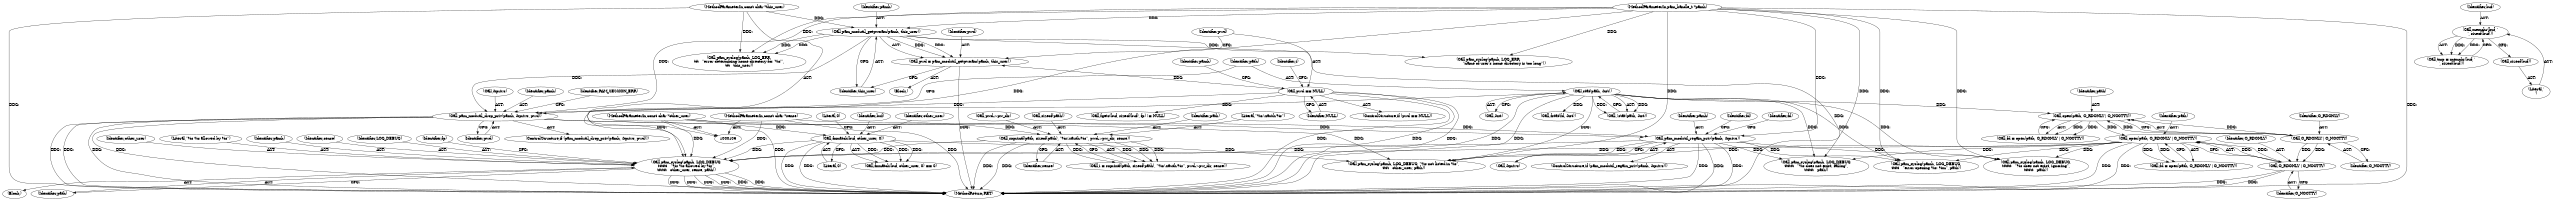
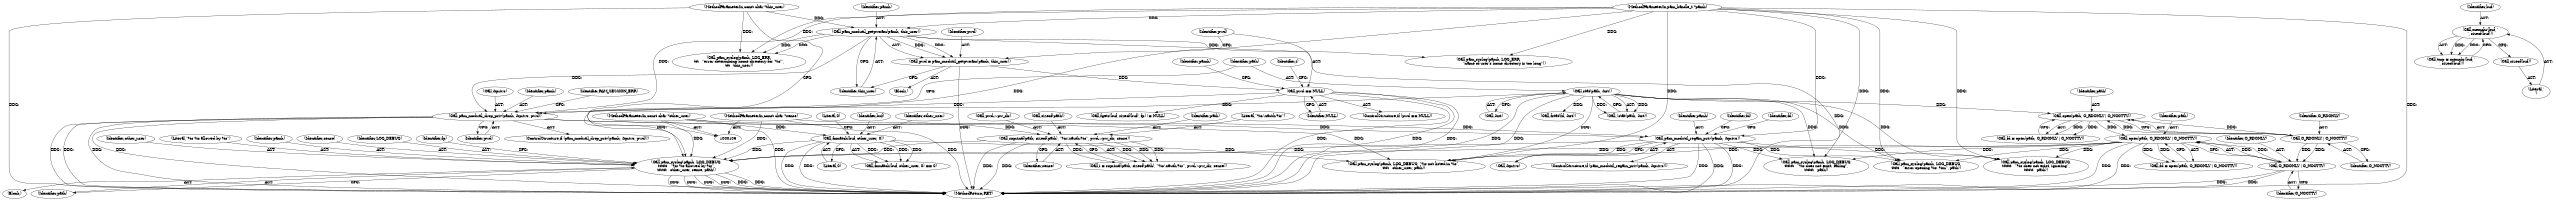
  digraph {
    n1 [label="(Call,pam_syslog(pamh, LOG_DEBUG,\n\t\t\t\t\t\t   \"%s %s allowed by %s\",\n\t\t\t\t\t\t   other_user, sense, path))"]
    n2 [label="(Identifier,path)"]
    n3 [label="(Block,)"]
    n4 [label="(MethodReturn,RET)"]
    n5 [label="(Call,pam_modutil_regain_priv(pamh, &privs))"]
    n6 [label="(ControlStructure,if (pam_modutil_regain_priv(pamh, &privs)))"]
    n7 [label="(Call,&privs)"]
    n8 [label="(Call,pam_syslog(pamh, LOG_DEBUG,\n\t\t\t\t\t\t   \"%s does not exist, failing\",\n\t\t\t\t\t\t   path))"]
    n9 [label="(Call,pam_syslog(pamh, LOG_DEBUG,\n\t\t\t\t\t   \"error opening %s: %m\", path))"]
    n10 [label="(Call,pam_syslog(pamh, LOG_DEBUG,\n\t\t\t\t\t\t   \"%s does not exist, ignoring\",\n\t\t\t\t\t\t   path))"]
    n11 [label="(Call,pam_syslog(pamh, LOG_DEBUG, \"%s not listed in %s\",\n\t\t\t\t   other_user, path))"]
    n12 [label="(Call,pam_modutil_drop_priv(pamh, &privs, pwd))"]
    n13 [label="(Identifier,pwd)"]
    n14 [label="(ControlStructure,if (pam_modutil_drop_priv(pamh, &privs, pwd)))"]
    n15 [label="(Call,pam_modutil_getpwnam(pamh, this_user))"]
    n16 [label="(Call,pwd = pam_modutil_getpwnam(pamh, this_user))"]
    n17 [label="(Call,pam_syslog(pamh, LOG_ERR,\n\t\t\t   \"error determining home directory for '%s'\",\n\t\t\t   this_user))"]
    n18 [label="(Call,pam_syslog(pamh, LOG_ERR,\n                           \"name of user's home directory is too long\"))"]
    n19 [label="(Identifier,this_user)"]
    n20 [label="(Call,pwd == NULL)"]
    n21 [label="(Block,)"]
    n22 [label="(MethodParameterIn,pam_handle_t *pamh)"]
    n23 [label="(MethodParameterIn,const char *this_user)"]
    1000105
    n25 [label="(Identifier,NULL)"]
    n26 [label="(ControlStructure,if (pwd == NULL))"]
    n27 [label="(Call,fgets(buf, sizeof(buf), fp) != NULL)"]
    n28 [label="(Call,fnmatch(buf, other_user, 0))"]
    n29 [label="(Call,fnmatch(buf, other_user, 0) == 0)"]
    n30 [label="(Literal,0)"]
    n31 [label="(Call,memchr(buf, '\n', sizeof(buf)))"]
    n32 [label="(Call,tmp = memchr(buf, '\n', sizeof(buf)))"]
    n33 [label="(Call,sizeof(buf))"]
    n34 [label="(Literal,'\n')"]
    n35 [label="(MethodParameterIn,const char *other_user)"]
    n36 [label="(Call,snprintf(path, sizeof(path), \"%s/.xauth/%s\", pwd->pw_dir, sense))"]
    n37 [label="(Identifier,sense)"]
    n38 [label="(Call,i = snprintf(path, sizeof(path), \"%s/.xauth/%s\", pwd->pw_dir, sense))"]
    n39 [label="(MethodParameterIn,const char *sense)"]
    n40 [label="(Call,stat(path, &st))"]
    n41 [label="(Call,open(path, O_RDONLY | O_NOCTTY))"]
    n42 [label="(Call,fstat(fd, &st))"]
    n43 [label="(Call,!stat(path, &st))"]
    n44 [label="(Call,&st)"]
    n45 [label="(Call,open(path, O_RDONLY | O_NOCTTY))"]
    n46 [label="(Call,O_RDONLY | O_NOCTTY)"]
    n47 [label="(Call,fd = open(path, O_RDONLY | O_NOCTTY))"]
    n48 [label="(Call,O_RDONLY | O_NOCTTY)"]
    n49 [label="(Call,fd = open(path, O_RDONLY | O_NOCTTY))"]
    n50 [label="(Identifier,O_NOCTTY)"]
    n51 [label="(Identifier,O_NOCTTY)"]
    n52 [label="(Identifier,O_RDONLY)"]
    n53 [label="(Identifier,path)"]
    n54 [label="(Identifier,other_user)"]
    n55 [label="(Identifier,pamh)"]
    n56 [label="(Identifier,fd)"]
    n57 [label="(Identifier,path)"]
    n58 [label="(Literal,\"%s/.xauth/%s\")"]
    n59 [label="(Call,&privs)"]
    n60 [label="(Literal,\"%s %s allowed by %s\")"]
    n61 [label="(Identifier,pamh)"]
    n62 [label="(Identifier,other_user)"]
    n63 [label="(Identifier,sense)"]
    n64 [label="(Identifier,O_RDONLY)"]
    n65 [label="(Identifier,pamh)"]
    n66 [label="(Call,pwd->pw_dir)"]
    n67 [label="(Identifier,pamh)"]
    n68 [label="(Identifier,pamh)"]
    n69 [label="(Call,sizeof(path))"]
    n70 [label="(Identifier,path)"]
    n71 [label="(Identifier,pwd)"]
    n72 [label="(Identifier,LOG_DEBUG)"]
    n73 [label="(Identifier,i)"]
    n74 [label="(Literal,0)"]
    n75 [label="(Identifier,PAM_SESSION_ERR)"]
    n76 [label="(Identifier,fp)"]
    n77 [label="(Identifier,fd)"]
    n78 [label="(Identifier,path)"]
    n79 [label="(Identifier,pwd)"]
    n80 [label="(Identifier,buf)"]
    n81 [label="(Identifier,buf)"]
    n1 -> n2 [label="CFG: "]
    n1 -> n3 [label="AST: "]
    n1 -> n4 [label="DDG: "]
    n1 -> n4 [label="DDG: "]
    n1 -> n4 [label="DDG: "]
    n1 -> n4 [label="DDG: "]
    n1 -> n4 [label="DDG: "]
    n1 -> n4 [label="DDG: "]
    n2 -> n1 [label="AST: "]
    n5 -> n1 [label="DDG: "]
    n5 -> n4 [label="DDG: "]
    n5 -> n4 [label="DDG: "]
    n5 -> n4 [label="DDG: "]
    n5 -> n6 [label="AST: "]
    n5 -> n7 [label="CFG: "]
    n5 -> n8 [label="DDG: "]
    n5 -> n9 [label="DDG: "]
    n5 -> n10 [label="DDG: "]
    n5 -> n11 [label="DDG: "]
    n7 -> n5 [label="AST: "]
    n12 -> n4 [label="DDG: "]
    n12 -> n4 [label="DDG: "]
    n12 -> n4 [label="DDG: "]
    n12 -> n4 [label="DDG: "]
    n12 -> n5 [label="DDG: "]
    n12 -> n5 [label="DDG: "]
    n12 -> n13 [label="CFG: "]
    n12 -> n14 [label="AST: "]
    n13 -> n12 [label="AST: "]
    n15 -> n4 [label="DDG: "]
    n15 -> n12 [label="DDG: "]
    n15 -> n16 [label="AST: "]
    n15 -> n16 [label="DDG: "]
    n15 -> n16 [label="DDG: "]
    n15 -> n17 [label="DDG: "]
    n15 -> n17 [label="DDG: "]
    n15 -> n18 [label="DDG: "]
    n15 -> n19 [label="CFG: "]
    n16 -> n4 [label="DDG: "]
    n16 -> n19 [label="CFG: "]
-   n20 -> n16 [label="DDG: "]
+   n16 -> n20 [label="DDG: "]
    n16 -> n21 [label="AST: "]
    n19 -> n15 [label="AST: "]
    n20 -> n4 [label="DDG: "]
    n20 -> n4 [label="DDG: "]
    n20 -> n4 [label="DDG: "]
    n20 -> n12 [label="DDG: "]
    n20 -> n25 [label="CFG: "]
    n20 -> n26 [label="AST: "]
    n20 -> n27 [label="DDG: "]
    n22 -> n1 [label="DDG: "]
    n22 -> n4 [label="DDG: "]
    n22 -> n5 [label="DDG: "]
    n22 -> n8 [label="DDG: "]
    n22 -> n9 [label="DDG: "]
    n22 -> n10 [label="DDG: "]
    n22 -> n11 [label="DDG: "]
    n22 -> n12 [label="DDG: "]
    n22 -> n15 [label="DDG: "]
    n22 -> n17 [label="DDG: "]
    n22 -> n18 [label="DDG: "]
    n23 -> n4 [label="DDG: "]
    n23 -> n15 [label="DDG: "]
    n23 -> n17 [label="DDG: "]
-   n23 -> 1000105 [label="AST: "]
+   n23 -> 1000105 [label="CFG: "]
    n25 -> n20 [label="AST: "]
    n28 -> n1 [label="DDG: "]
    n28 -> n4 [label="DDG: "]
    n28 -> n4 [label="DDG: "]
    n28 -> n11 [label="DDG: "]
    n28 -> n29 [label="AST: "]
    n28 -> n29 [label="DDG: "]
    n28 -> n29 [label="DDG: "]
    n28 -> n29 [label="DDG: "]
    n28 -> n30 [label="CFG: "]
    n30 -> n28 [label="AST: "]
    n31 -> n32 [label="AST: "]
    n31 -> n32 [label="DDG: "]
    n31 -> n32 [label="DDG: "]
    n31 -> n33 [label="CFG: "]
    n32 -> n31 [label="CFG: "]
    n33 -> n34 [label="AST: "]
    n34 -> n31 [label="AST: "]
    n35 -> n1 [label="DDG: "]
    n35 -> n4 [label="DDG: "]
    n35 -> n11 [label="DDG: "]
    n35 -> 1000105 [label="AST: "]
    n35 -> n28 [label="DDG: "]
    n36 -> n1 [label="DDG: "]
    n36 -> n4 [label="DDG: "]
    n36 -> n4 [label="DDG: "]
    n36 -> n37 [label="CFG: "]
    n36 -> n38 [label="AST: "]
    n36 -> n38 [label="DDG: "]
    n36 -> n38 [label="DDG: "]
    n36 -> n38 [label="DDG: "]
    n36 -> n38 [label="DDG: "]
    n37 -> n36 [label="AST: "]
    n38 -> n36 [label="CFG: "]
    n39 -> n1 [label="DDG: "]
    n39 -> n4 [label="DDG: "]
    n39 -> 1000105 [label="AST: "]
    n39 -> n36 [label="DDG: "]
    n40 -> n1 [label="DDG: "]
    n40 -> n4 [label="DDG: "]
    n40 -> n4 [label="DDG: "]
    n40 -> n8 [label="DDG: "]
    n40 -> n9 [label="DDG: "]
    n40 -> n10 [label="DDG: "]
    n40 -> n11 [label="DDG: "]
    n40 -> n41 [label="DDG: "]
    n40 -> n42 [label="DDG: "]
    n40 -> n43 [label="AST: "]
    n40 -> n43 [label="DDG: "]
    n40 -> n43 [label="DDG: "]
    n40 -> n44 [label="CFG: "]
    n41 -> n45 [label="DDG: "]
    n41 -> n46 [label="CFG: "]
    n41 -> n47 [label="AST: "]
    n41 -> n47 [label="DDG: "]
    n41 -> n47 [label="DDG: "]
    n43 -> n40 [label="CFG: "]
    n44 -> n40 [label="AST: "]
    n45 -> n1 [label="DDG: "]
    n45 -> n4 [label="DDG: "]
    n45 -> n4 [label="DDG: "]
    n45 -> n8 [label="DDG: "]
    n45 -> n9 [label="DDG: "]
    n45 -> n10 [label="DDG: "]
    n45 -> n11 [label="DDG: "]
    n45 -> n48 [label="CFG: "]
    n45 -> n49 [label="AST: "]
    n45 -> n49 [label="DDG: "]
    n45 -> n49 [label="DDG: "]
    n46 -> n41 [label="AST: "]
    n46 -> n41 [label="DDG: "]
    n46 -> n41 [label="DDG: "]
    n46 -> n48 [label="DDG: "]
    n46 -> n48 [label="DDG: "]
    n46 -> n51 [label="CFG: "]
    n47 -> n41 [label="CFG: "]
    n48 -> n4 [label="DDG: "]
    n48 -> n4 [label="DDG: "]
    n48 -> n45 [label="AST: "]
    n48 -> n45 [label="DDG: "]
    n48 -> n45 [label="DDG: "]
    n48 -> n50 [label="CFG: "]
    n49 -> n45 [label="CFG: "]
    n50 -> n48 [label="AST: "]
    n51 -> n46 [label="AST: "]
    n52 -> n46 [label="AST: "]
    n53 -> n12 [label="CFG: "]
    n53 -> n40 [label="AST: "]
    n54 -> n1 [label="AST: "]
    n55 -> n20 [label="CFG: "]
    n56 -> n5 [label="CFG: "]
    n57 -> n45 [label="AST: "]
    n58 -> n36 [label="AST: "]
    n59 -> n12 [label="AST: "]
    n60 -> n1 [label="AST: "]
    n61 -> n1 [label="AST: "]
    n62 -> n28 [label="AST: "]
    n63 -> n1 [label="AST: "]
    n64 -> n48 [label="AST: "]
    n65 -> n15 [label="AST: "]
    n66 -> n36 [label="AST: "]
    n67 -> n5 [label="AST: "]
    n68 -> n12 [label="AST: "]
    n69 -> n36 [label="AST: "]
    n70 -> n36 [label="AST: "]
    n71 -> n16 [label="AST: "]
    n72 -> n1 [label="AST: "]
    n73 -> n20 [label="CFG: "]
    n74 -> n28 [label="CFG: "]
    n75 -> n12 [label="CFG: "]
    n76 -> n1 [label="CFG: "]
    n77 -> n5 [label="CFG: "]
    n78 -> n41 [label="AST: "]
    n79 -> n16 [label="CFG: "]
    n79 -> n20 [label="AST: "]
    n80 -> n28 [label="AST: "]
    n81 -> n31 [label="AST: "]
  }
